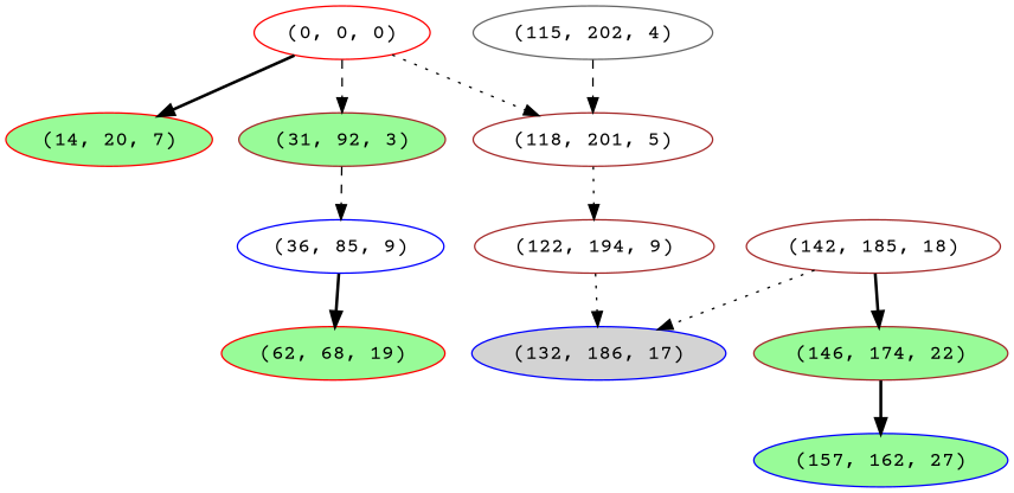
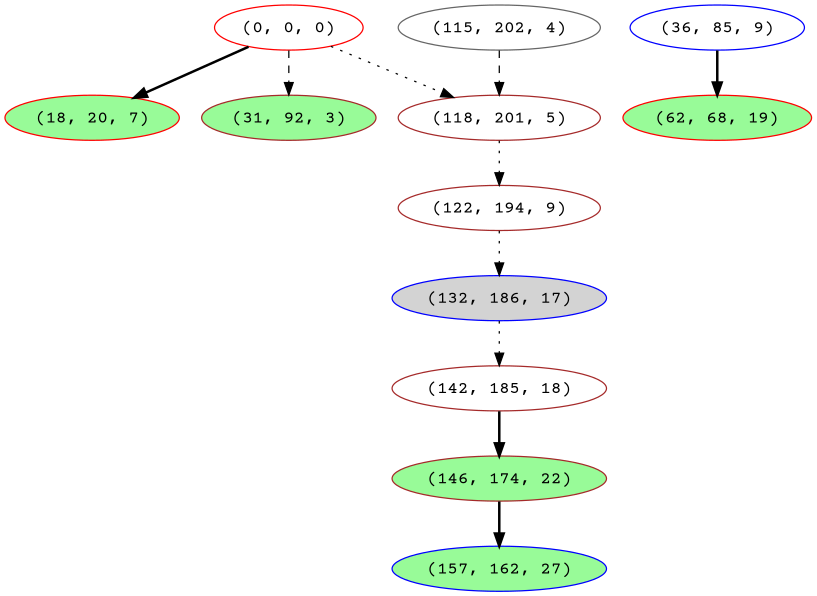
  digraph {
    fontname="Courier Prime"
    node [color=brown fillcolor=white fontname="Courier Prime" style=filled]
    edge [fontname="Courier Prime" style=bold]
    "(0, 0, 0)" [color=red]
-   "(14, 20, 7)" [color=red fillcolor=palegreen]
+   "(14, 20, 7)" [color=red fillcolor=palegreen label="(18, 20, 7)"]
    "(31, 92, 3)" [fillcolor=palegreen]
    "(118, 201, 5)"
    n5 [color=blue label="(36, 85, 9)"]
    "(115, 202, 4)" [color=gray40]
    "(62, 68, 19)" [color=red fillcolor=palegreen]
    "(122, 194, 9)"
    "(132, 186, 17)" [color=blue fillcolor=lightgrey]
    "(142, 185, 18)"
    "(146, 174, 22)" [fillcolor=palegreen]
    "(157, 162, 27)" [color=blue fillcolor=palegreen]
    "(0, 0, 0)" -> "(14, 20, 7)"
    "(0, 0, 0)" -> "(31, 92, 3)" [style=dashed]
    "(0, 0, 0)" -> "(118, 201, 5)" [style=dotted]
-   "(31, 92, 3)" -> n5 [style=dashed]
    "(118, 201, 5)" -> "(122, 194, 9)" [style=dotted]
    n5 -> "(62, 68, 19)"
    "(115, 202, 4)" -> "(118, 201, 5)" [style=dashed]
    "(122, 194, 9)" -> "(132, 186, 17)" [style=dotted]
-   "(142, 185, 18)" -> "(132, 186, 17)" [style=dotted]
+   "(132, 186, 17)" -> "(142, 185, 18)" [style=dotted]
    "(142, 185, 18)" -> "(146, 174, 22)"
    "(146, 174, 22)" -> "(157, 162, 27)"
  }
